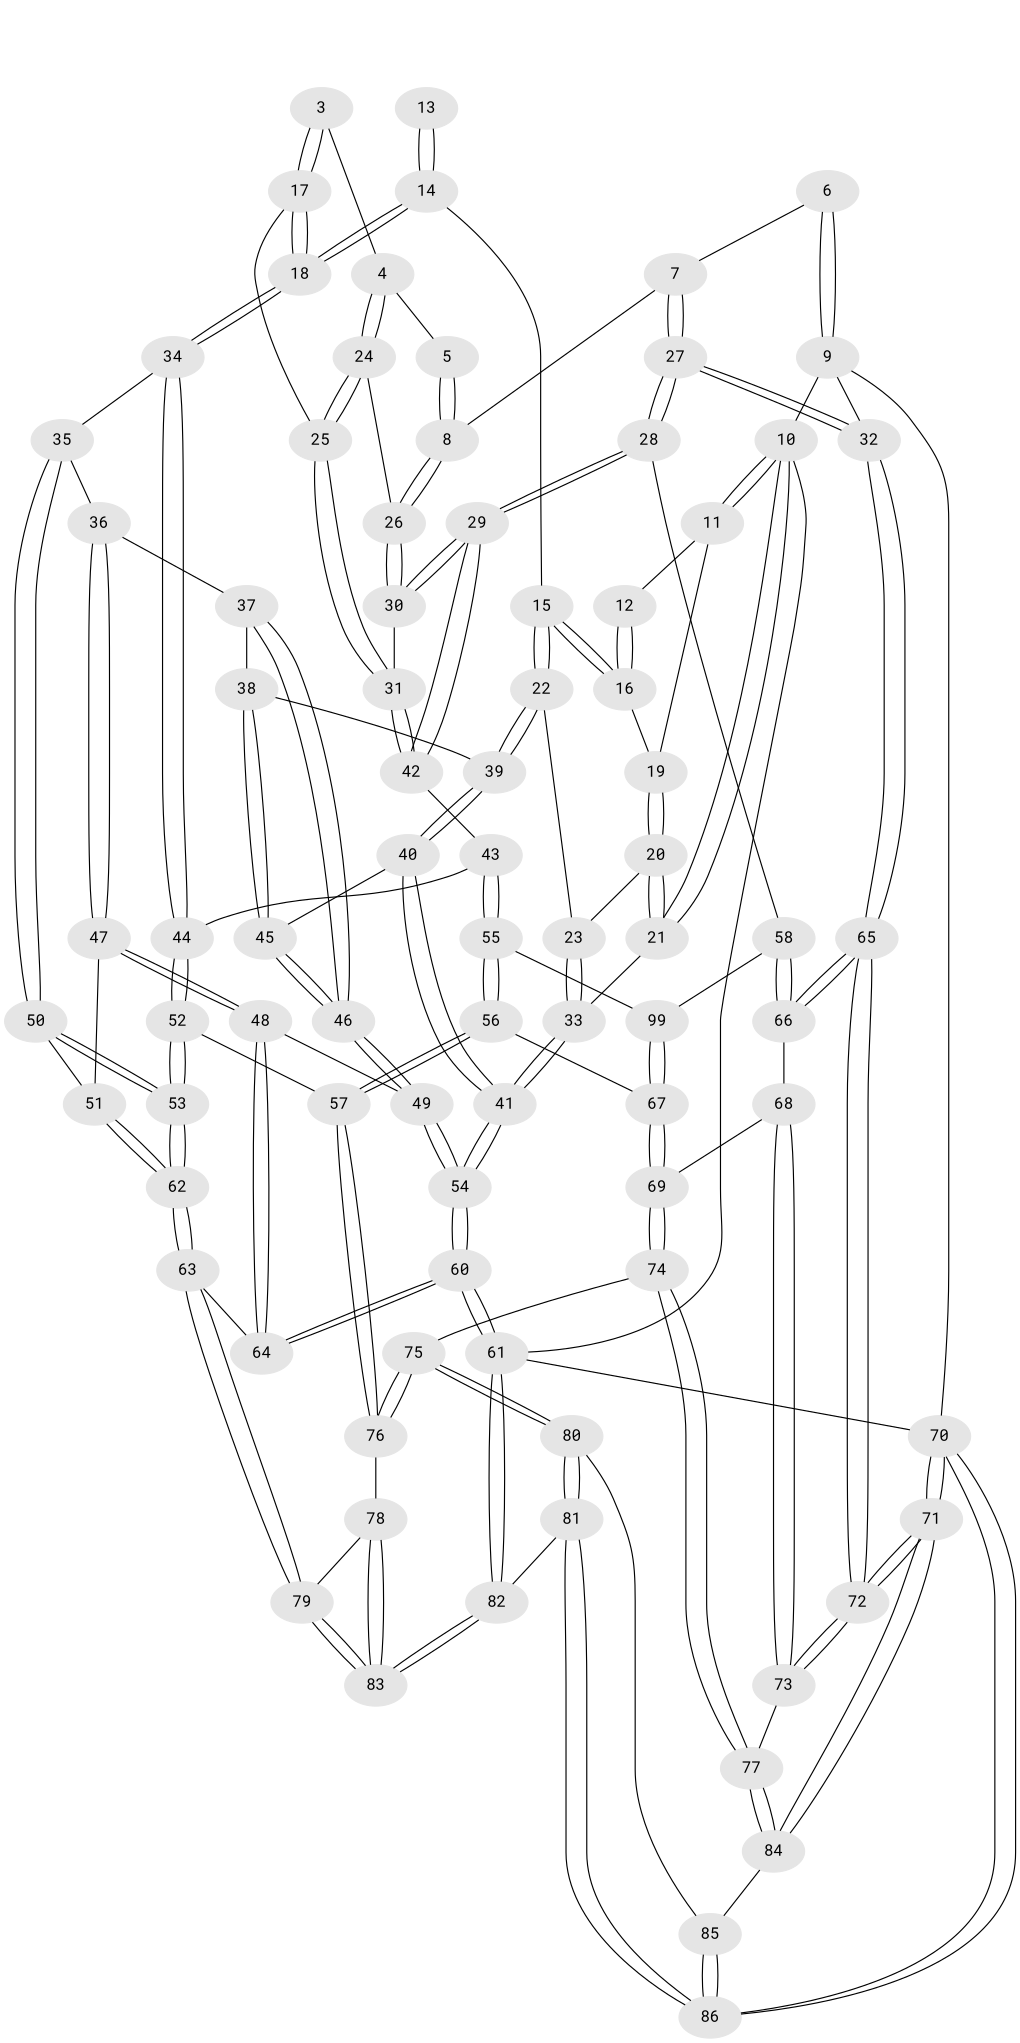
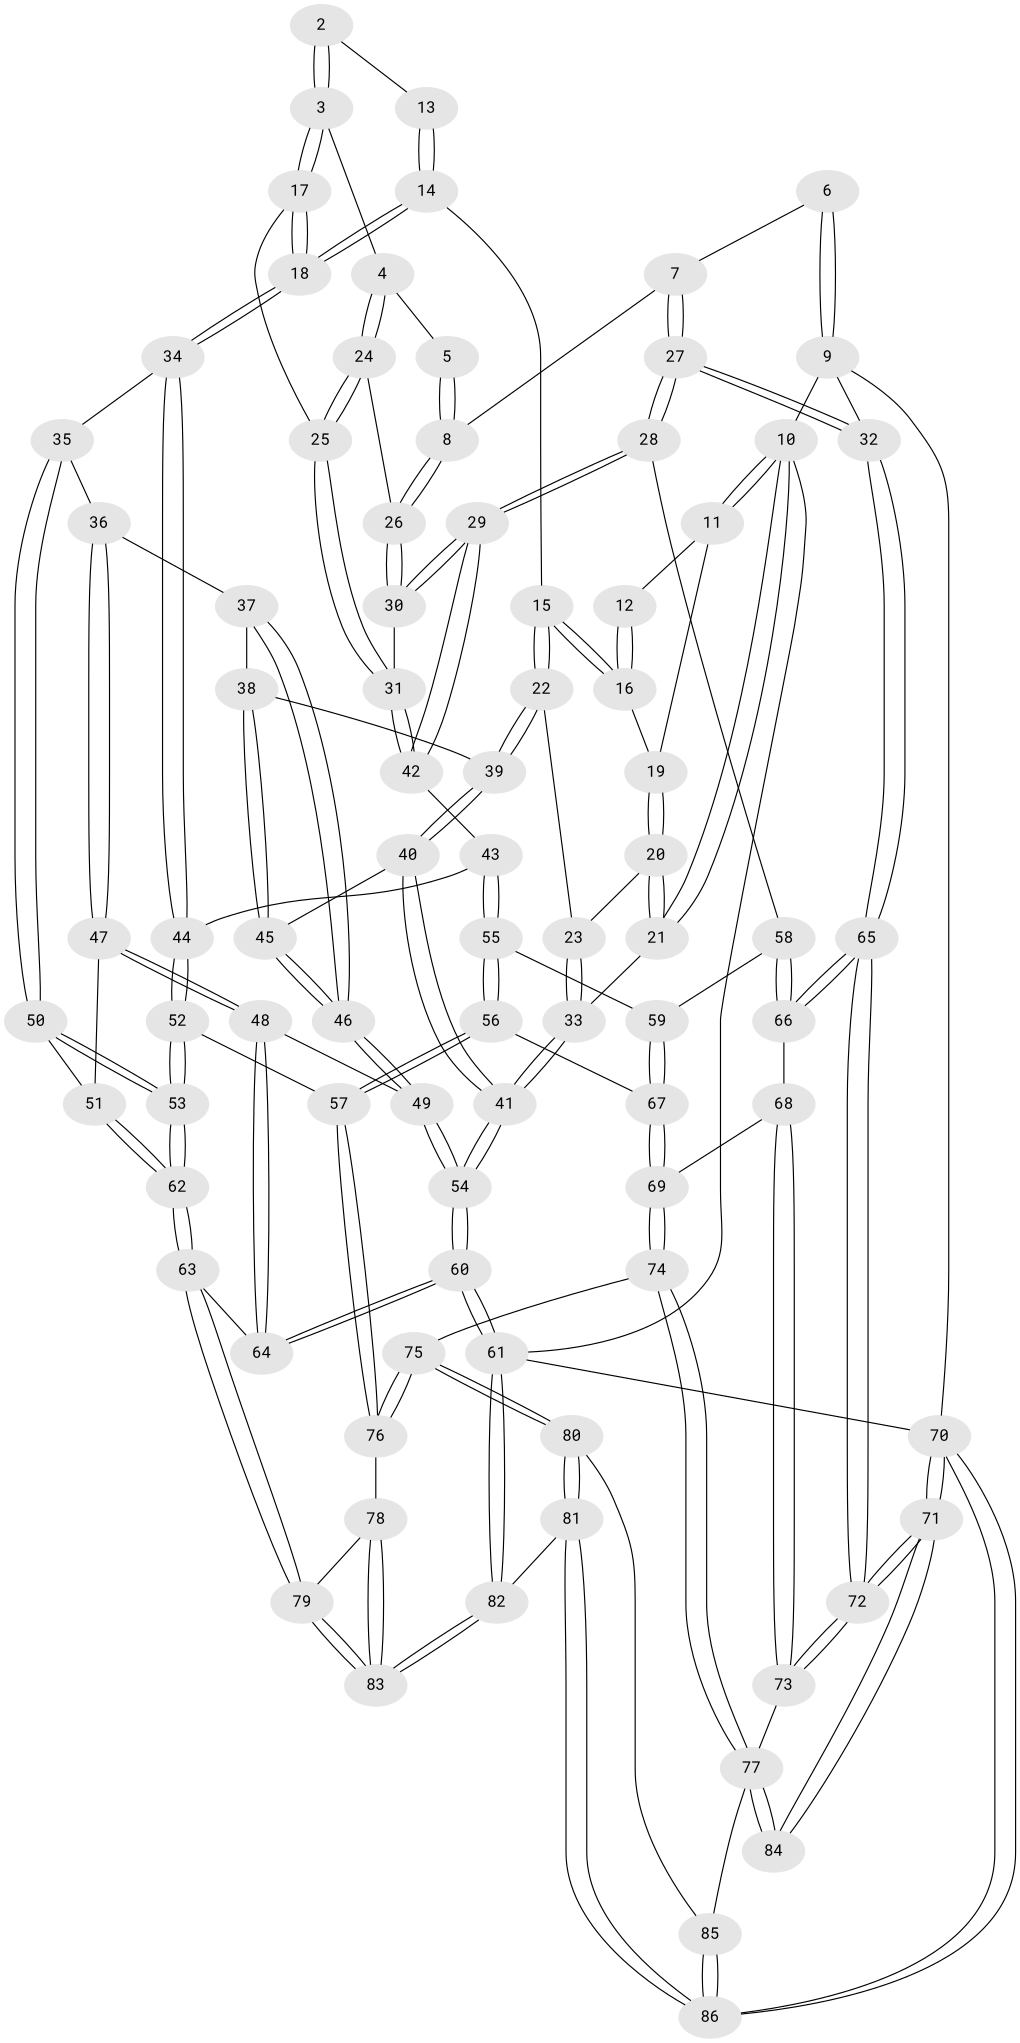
  graph {
    fontname="Roboto Mono"
    node [color=gray90 fontname="Roboto Mono" style=filled]
    edge [fontname="Roboto Mono"]
+   2
    3
    13
    6
    7
    9
    4
    17
    14
    5
    24
    18
    25
    8
    26
    27
    10
    32
    70
    28
    30
    11
    21
    61
    65
    71
    86
    12
    19
    33
    82
    16
    20
    15
    22
    34
    23
    39
    31
    35
    44
    41
    40
    42
    29
    58
-   59 [label=99]
+   59
    66
    43
    72
    54
    36
    50
    52
    37
    47
    51
    53
    38
    46
    48
    45
    49
    60
    55
    56
    57
    64
    62
    63
    76
    67
    69
    78
    68
    83
    79
    73
    74
    77
    75
    84
    85
    80
    81
+   2 -- 3
+   2 -- 3
+   2 -- 13
    3 -- 4
    3 -- 17
    3 -- 17
    13 -- 14
    13 -- 14
    6 -- 7
    6 -- 9
    6 -- 9
    7 -- 8
    7 -- 27
    7 -- 27
    9 -- 10
    9 -- 32
    9 -- 70
    4 -- 5
    4 -- 24
    4 -- 24
    17 -- 18
    17 -- 18
    17 -- 25
    14 -- 18
    14 -- 18
    14 -- 15
    5 -- 8
    5 -- 8
    24 -- 25
    24 -- 25
    24 -- 26
    18 -- 34
    18 -- 34
    25 -- 31
    25 -- 31
    8 -- 26
    8 -- 26
    26 -- 30
    26 -- 30
    27 -- 32
    27 -- 32
    27 -- 28
    27 -- 28
    10 -- 11
    10 -- 11
    10 -- 21
    10 -- 21
    10 -- 61
    32 -- 65
    32 -- 65
    70 -- 71
    70 -- 71
    70 -- 86
    70 -- 86
    28 -- 29
    28 -- 29
    28 -- 58
    30 -- 31
    11 -- 12
    11 -- 19
    21 -- 33
    61 -- 70
    61 -- 82
    61 -- 82
    65 -- 66
    65 -- 66
    65 -- 72
    65 -- 72
    71 -- 72
    71 -- 72
    71 -- 84
    71 -- 84
    12 -- 16
    12 -- 16
    19 -- 20
    19 -- 20
    33 -- 41
    33 -- 41
    82 -- 83
    82 -- 83
    16 -- 19
    20 -- 21
    20 -- 21
    20 -- 23
    15 -- 16
    15 -- 16
    15 -- 22
    15 -- 22
    22 -- 23
    22 -- 39
    22 -- 39
    34 -- 35
    34 -- 44
    34 -- 44
    23 -- 33
    23 -- 33
    39 -- 40
    39 -- 40
    31 -- 42
    31 -- 42
    35 -- 36
    35 -- 50
    35 -- 50
    44 -- 52
    44 -- 52
    41 -- 54
    41 -- 54
    40 -- 41
    40 -- 41
    40 -- 45
    42 -- 43
    29 -- 30
    29 -- 30
    29 -- 42
    29 -- 42
    58 -- 59
    58 -- 66
    58 -- 66
    59 -- 67
    59 -- 67
    66 -- 68
    43 -- 44
    43 -- 55
    43 -- 55
    72 -- 73
    72 -- 73
    54 -- 60
    54 -- 60
    36 -- 37
    36 -- 47
    36 -- 47
    50 -- 51
    50 -- 53
    50 -- 53
    52 -- 53
    52 -- 53
    52 -- 57
    37 -- 38
    37 -- 46
    37 -- 46
    47 -- 51
    47 -- 48
    47 -- 48
    51 -- 62
    51 -- 62
    53 -- 62
    53 -- 62
    38 -- 39
    38 -- 45
    38 -- 45
    46 -- 49
    46 -- 49
    48 -- 49
    48 -- 64
    48 -- 64
    45 -- 46
    45 -- 46
    49 -- 54
    49 -- 54
    60 -- 61
    60 -- 61
    60 -- 64
    60 -- 64
    55 -- 59
    55 -- 56
    55 -- 56
    56 -- 57
    56 -- 57
    56 -- 67
    57 -- 76
    57 -- 76
    62 -- 63
    62 -- 63
    63 -- 64
    63 -- 79
    63 -- 79
    76 -- 78
    67 -- 69
    67 -- 69
    69 -- 74
    69 -- 74
    78 -- 83
    78 -- 83
    78 -- 79
    68 -- 69
    68 -- 73
    68 -- 73
    79 -- 83
    79 -- 83
    73 -- 77
    74 -- 77
    74 -- 77
    74 -- 75
    77 -- 84
    77 -- 84
    75 -- 76
    75 -- 76
    75 -- 80
    75 -- 80
-   84 -- 85
+   77 -- 85
    85 -- 86
    85 -- 86
    80 -- 85
    80 -- 81
    80 -- 81
    81 -- 86
    81 -- 86
    81 -- 82
  }
